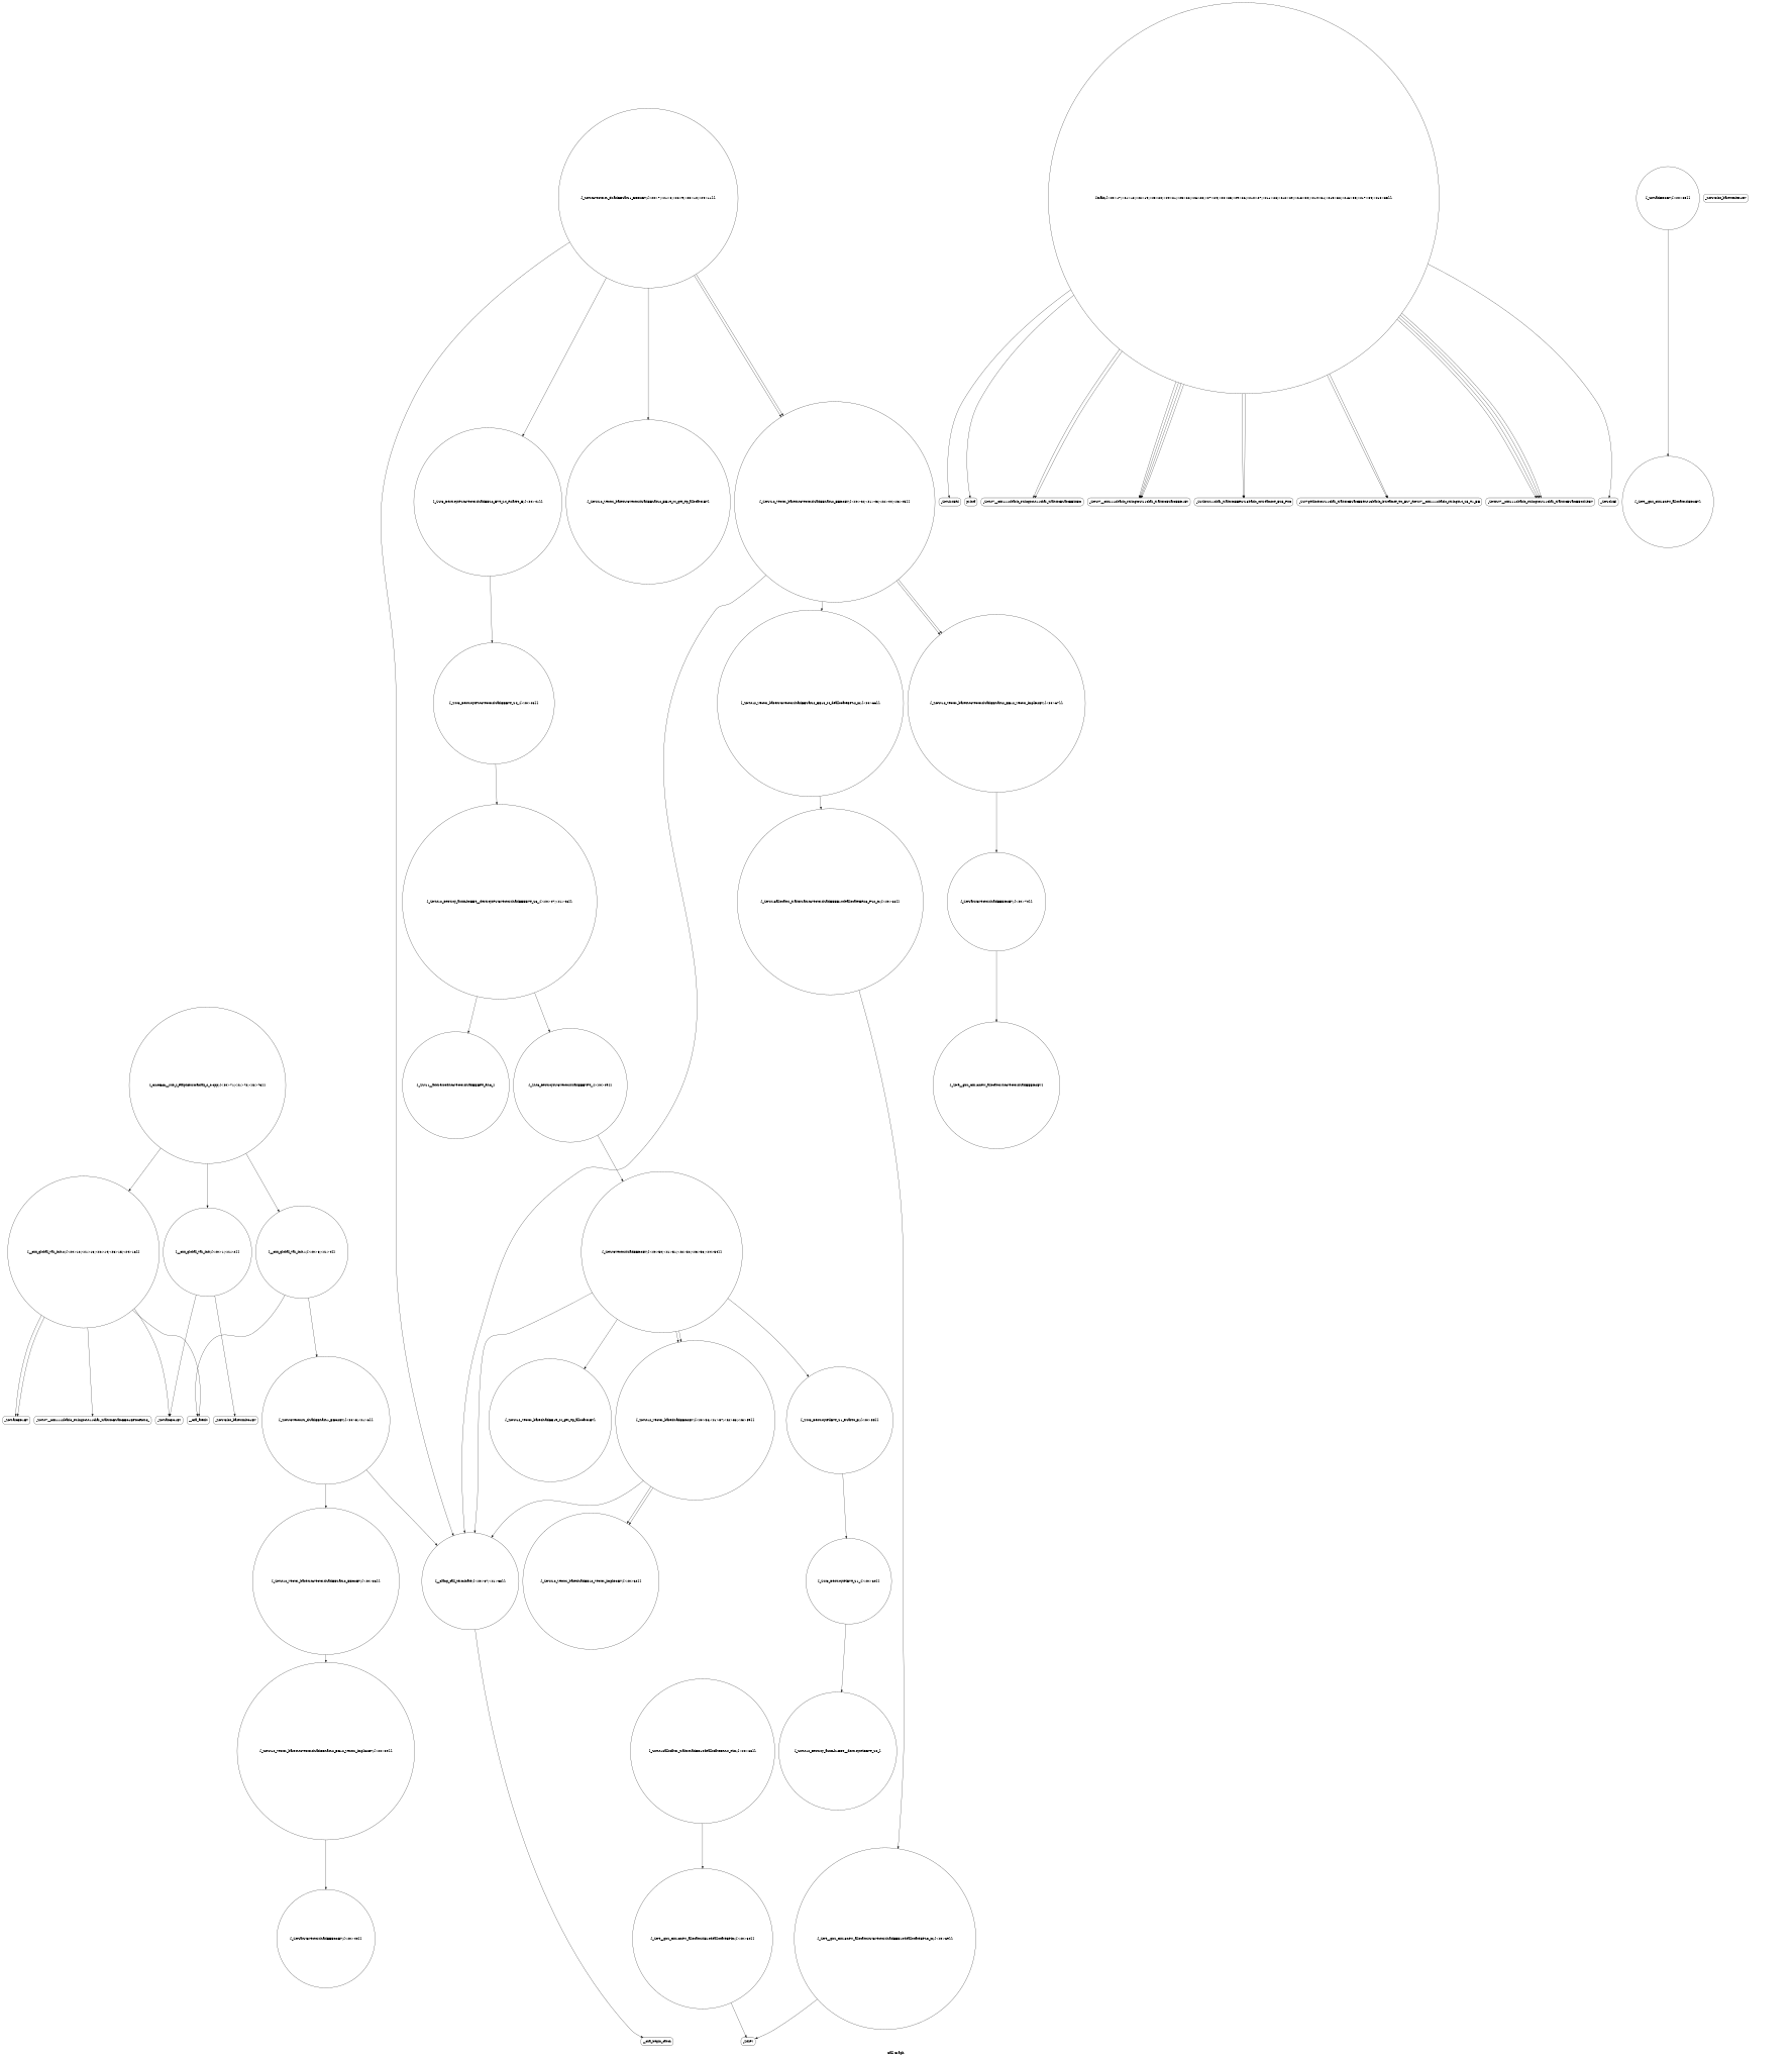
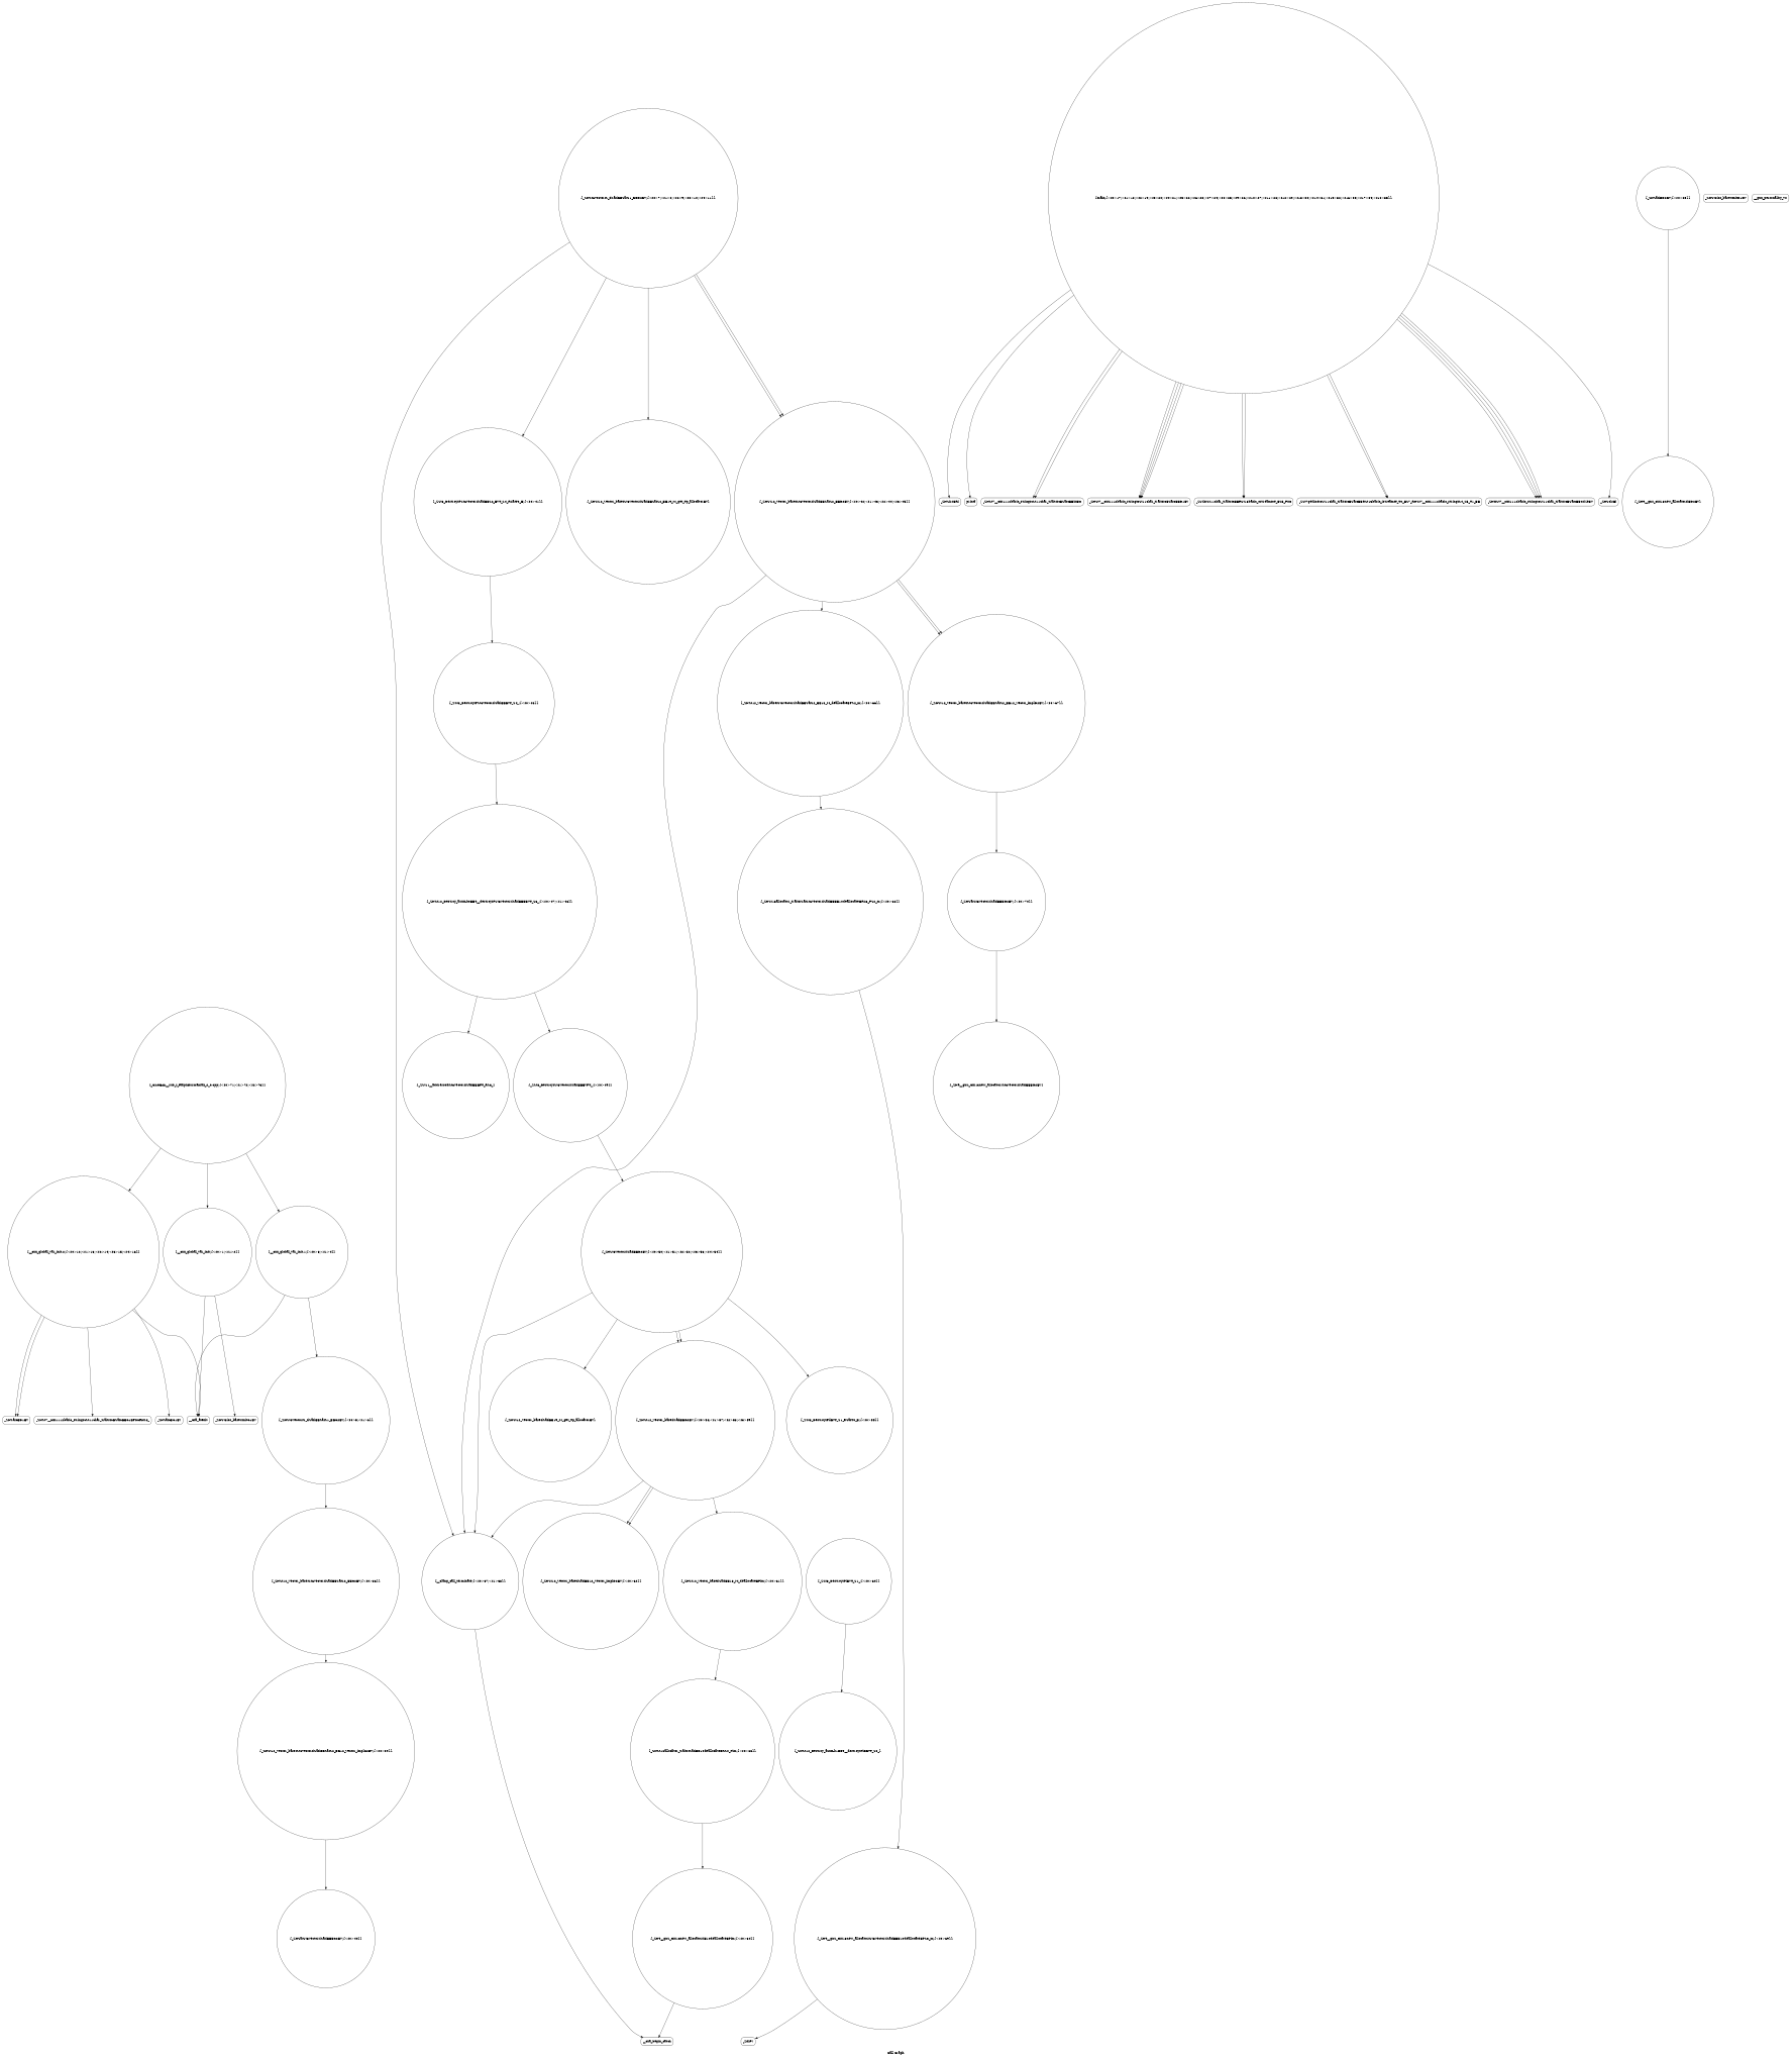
  digraph {
    label="Call Graph"
    node [shape=circle]
    edge [color=black tailport=s0]
    n1 [label="{__cxx_global_var_init|{<s0>1|<s1>2}}"]
    n2 [label="{_ZNSt8ios_base4InitC1Ev}" shape=Mrecord]
    n3 [label="{__cxa_atexit}" shape=Mrecord]
    n4 [label="{_ZN9__gnu_cxx13new_allocatorIiE10deallocateEPim|{<s0>64}}"]
    n5 [label="{_ZdlPv}" shape=Mrecord]
    n6 [label="{__cxx_global_var_init.2|{<s0>12|<s1>13|<s2>14|<s3>15|<s4>16}}"]
    n7 [label="{_ZNSaIcEC1Ev}" shape=Mrecord]
    n8 [label="{_ZNSt7__cxx1112basic_stringIcSt11char_traitsIcESaIcEEC1EPKcRKS3_}" shape=Mrecord]
    n9 [label="{_ZNSaIcED1Ev}" shape=Mrecord]
    n10 [label="{_ZN9__gnu_cxx13new_allocatorISt6vectorIiSaIiEEE10deallocateEPS3_m|{<s0>69}}"]
    n11 [label="{_ZNSirsERi}" shape=Mrecord]
    n12 [label="{printf}" shape=Mrecord]
    n13 [label="{_ZSt11__addressofISt6vectorIiSaIiEEEPT_RS3_}"]
+   n14 [label="{_ZNSt12_Vector_baseIiSaIiEE13_M_deallocateEPim|{<s0>61}}"]
    n15 [label="{_ZNSt16allocator_traitsISaIiEE10deallocateERS0_Pim|{<s0>63}}"]
    n16 [label="{__cxx_global_var_init.1|{<s0>3|<s1>4}}"]
    n17 [label="{_ZNSt6vectorIS_IiSaIiEESaIS1_EEC2Ev|{<s0>5|<s1>6}}"]
    n18 [label="{__clang_call_terminate|{<s0>37|<s1>38}}"]
    n19 [label="{_ZNSt12_Vector_baseISt6vectorIiSaIiEESaIS2_EEC2Ev|{<s0>36}}"]
    n20 [label="{__cxa_begin_catch}" shape=Mrecord]
    n21 [label="{_ZNSt12_Vector_baseISt6vectorIiSaIiEESaIS2_EE12_Vector_implC2Ev|{<s0>39}}"]
    n22 [label="{_ZNSt12_Vector_baseISt6vectorIiSaIiEESaIS2_EE13_M_deallocateEPS2_m|{<s0>66}}"]
    n23 [label="{_ZNSt16allocator_traitsISaISt6vectorIiSaIiEEEE10deallocateERS3_PS2_m|{<s0>68}}"]
    n24 [label="{_ZNSt7__cxx1112basic_stringIcSt11char_traitsIcESaIcEEixEm}" shape=Mrecord]
    n25 [label="{_ZSt8_DestroyIPSt6vectorIiSaIiEEEvT_S4_|{<s0>46}}"]
    n26 [label="{_ZNSt12_Destroy_auxILb0EE9__destroyIPSt6vectorIiSaIiEEEEvT_S6_|{<s0>47|<s1>48}}"]
    n27 [label="{_ZSt8_DestroyISt6vectorIiSaIiEEEvPT_|{<s0>49}}"]
    n28 [label="{_ZNSt6vectorIiSaIiEED2Ev|{<s0>50|<s1>51|<s2>52|<s3>53|<s4>54}}"]
    n29 [label="{_ZNSt12_Vector_baseIiSaIiEED2Ev|{<s0>56|<s1>57|<s2>58|<s3>59}}"]
    n30 [label="{_ZNSt12_Vector_baseIiSaIiEE12_Vector_implD2Ev|{<s0>62}}"]
    n31 [label="{_ZNSaIiED2Ev|{<s0>65}}"]
    n32 [label="{_ZN9__gnu_cxx13new_allocatorIiED2Ev}"]
    n33 [label="{_ZNSaISt6vectorIiSaIiEEED2Ev|{<s0>70}}"]
    n34 [label="{_ZN9__gnu_cxx13new_allocatorISt6vectorIiSaIiEEED2Ev}"]
    n35 [label="{_ZNSaISt6vectorIiSaIiEEEC2Ev|{<s0>40}}"]
    n36 [label="{_ZSt8_DestroyIPSt6vectorIiSaIiEES2_EvT_S4_RSaIT0_E|{<s0>41}}"]
    n37 [label="{_ZNSt12_Vector_baseIiSaIiEE19_M_get_Tp_allocatorEv}"]
    n38 [label="{_ZSt8_DestroyIPiiEvT_S1_RSaIT0_E|{<s0>55}}"]
    n39 [label="{_ZSt8_DestroyIPiEvT_S1_|{<s0>60}}"]
    n40 [label="{_ZNSt12_Destroy_auxILb1EE9__destroyIPiEEvT_S3_}"]
    n41 [label="{_ZNSt12_Vector_baseISt6vectorIiSaIiEESaIS2_EE12_Vector_implD2Ev|{<s0>67}}"]
    n42 [label="{_ZNSt7__cxx1112basic_stringIcSt11char_traitsIcESaIcEED1Ev}" shape=Mrecord]
    n43 [label="{_ZStlsISt11char_traitsIcEERSt13basic_ostreamIcT_ES5_PKc}" shape=Mrecord]
    n44 [label="{_ZNSt8ios_base4InitD1Ev}" shape=Mrecord]
    n45 [label="{_ZSt7getlineIcSt11char_traitsIcESaIcEERSt13basic_istreamIT_T0_ES7_RNSt7__cxx1112basic_stringIS4_S5_T1_EE}" shape=Mrecord]
    n46 [label="{_ZNSt12_Vector_baseISt6vectorIiSaIiEESaIS2_EE19_M_get_Tp_allocatorEv}"]
    n47 [label="{_ZNSt6vectorIS_IiSaIiEESaIS1_EED2Ev|{<s0>7|<s1>8|<s2>9|<s3>10|<s4>11}}"]
    n48 [label="{_ZNSt12_Vector_baseISt6vectorIiSaIiEESaIS2_EED2Ev|{<s0>42|<s1>43|<s2>44|<s3>45}}"]
    n49 [label="{main|{<s0>17|<s1>18|<s2>19|<s3>20|<s4>21|<s5>22|<s6>23|<s7>24|<s8>25|<s9>26|<s10>27|<s11>28|<s12>29|<s13>30|<s14>31|<s15>32|<s16>33|<s17>34|<s18>35}}"]
    n50 [label="{_ZNKSt7__cxx1112basic_stringIcSt11char_traitsIcESaIcEE4sizeEv}" shape=Mrecord]
    n51 [label="{_ZNSolsEi}" shape=Mrecord]
+   n52 [label="{__gxx_personality_v0}" shape=Mrecord]
    n53 [label="{_GLOBAL__sub_I_RalphFurmaniak_2_0.cpp|{<s0>71|<s1>72|<s2>73}}"]
    n1 -> n2
-   n1 -> n7 [tailport=s1]
-   n4 -> n5
+   n1 -> n3 [tailport=s1]
+   n4 -> n20
    n6 -> n3 [tailport=s3]
    n6 -> n7
    n6 -> n8 [tailport=s1]
    n6 -> n9 [tailport=s2]
    n6 -> n9 [tailport=s4]
    n10 -> n5
+   n14 -> n15
    n15 -> n4
    n16 -> n3 [tailport=s1]
    n16 -> n17
-   n17 -> n18 [tailport=s1]
    n17 -> n19
    n18 -> n20
    n19 -> n21
    n21 -> n35
    n22 -> n23
    n23 -> n10
    n25 -> n26
    n26 -> n13
    n26 -> n27 [tailport=s1]
    n27 -> n28
    n28 -> n18 [tailport=s4]
    n28 -> n29 [tailport=s2]
    n28 -> n29 [tailport=s3]
    n28 -> n37
    n28 -> n38 [tailport=s1]
+   n29 -> n14
    n29 -> n18 [tailport=s3]
    n29 -> n30 [tailport=s1]
    n29 -> n30 [tailport=s2]
    n31 -> n32
    n33 -> n34
    n36 -> n25
-   n38 -> n39
    n39 -> n40
    n41 -> n33
    n47 -> n18 [tailport=s4]
    n47 -> n36 [tailport=s1]
    n47 -> n46
    n47 -> n48 [tailport=s2]
    n47 -> n48 [tailport=s3]
    n48 -> n18 [tailport=s3]
    n48 -> n22
    n48 -> n41 [tailport=s1]
    n48 -> n41 [tailport=s2]
    n49 -> n11
    n49 -> n12 [tailport=s15]
    n49 -> n24 [tailport=s7]
    n49 -> n24 [tailport=s8]
    n49 -> n42 [tailport=s9]
    n49 -> n42 [tailport=s16]
    n49 -> n42 [tailport=s17]
    n49 -> n42 [tailport=s18]
    n49 -> n43 [tailport=s10]
    n49 -> n43 [tailport=s12]
    n49 -> n45 [tailport=s2]
    n49 -> n45 [tailport=s4]
    n49 -> n50 [tailport=s5]
    n49 -> n50 [tailport=s6]
    n49 -> n50 [tailport=s13]
    n49 -> n50 [tailport=s14]
    n49 -> n51 [tailport=s11]
    n53 -> n1
    n53 -> n6 [tailport=s2]
    n53 -> n16 [tailport=s1]
  }
